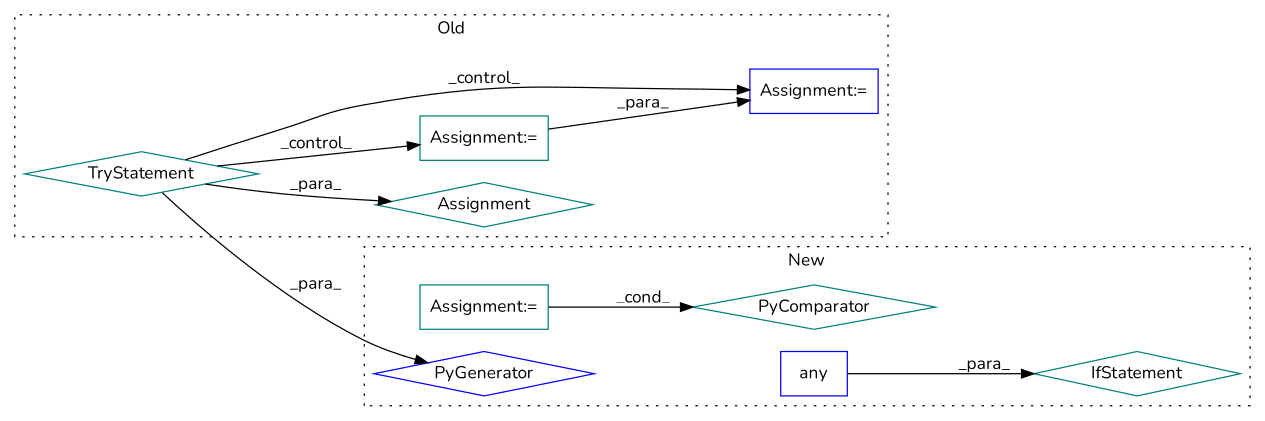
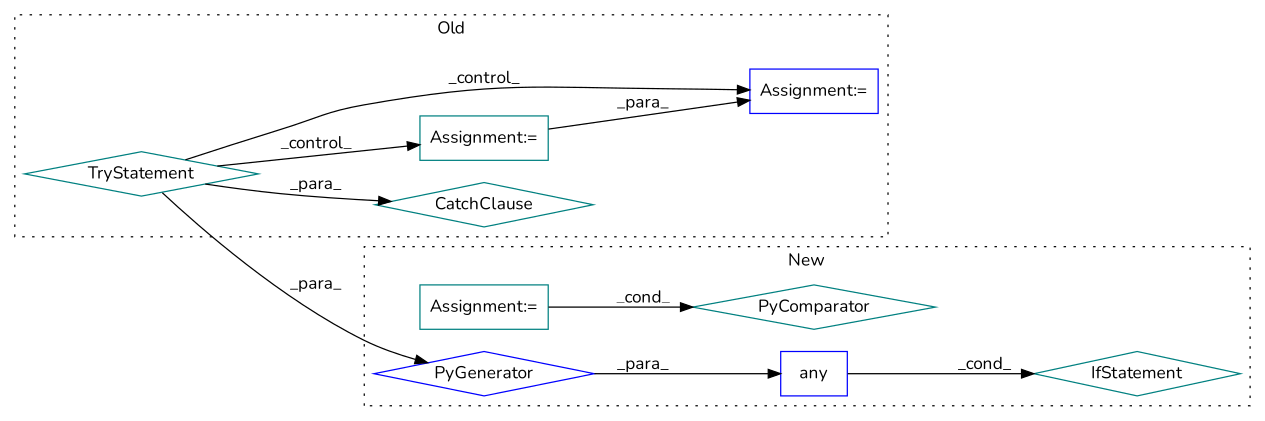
  digraph {
    fontname=Nunito
    rankdir=LR
    node [a=7 color=teal fontname=Nunito l=24 s=2110 shape=diamond]
    edge [fontname=Nunito]
    n1 [a=54 l=4 label=TryStatement s=1791]
-   n2 [a=12 l="11,2" label=Assignment s="2378,2414"]
+   n2 [a=12 l="11,2" label=CatchClause s="2378,2414"]
    n3 [l=6 label="Assignment:=" s=1898 shape=box]
    n4 [color=blue l=1 label="Assignment:=" s=1930 shape=box]
    n5 [a=32 color=blue l="13,-3" label=any s="2019,2140" shape=box]
    n6 [label="Assignment:=" shape=box]
    n7 [a=113 label=PyComparator]
    n8 [a=107 color=blue l=108 label=PyGenerator s=2032]
    n9 [a=25 l="4,2" label=IfStatement s="2015,2137"]
    subgraph cluster_1 {
      label=Old
      style=dotted
      n1
      n2
      n3
      n4
    }
    subgraph cluster_2 {
      label=New
      style=dotted
      n5
      n6
      n7
      n8
      n9
    }
    n1 -> n2 [label=_para_]
    n1 -> n3 [label=_control_]
    n1 -> n4 [label=_control_]
    n1 -> n8 [label=_para_]
    n3 -> n4 [label=_para_]
-   n5 -> n9 [label=_para_]
+   n5 -> n9 [label=_cond_]
    n6 -> n7 [label=_cond_]
+   n8 -> n5 [label=_para_]
  }
